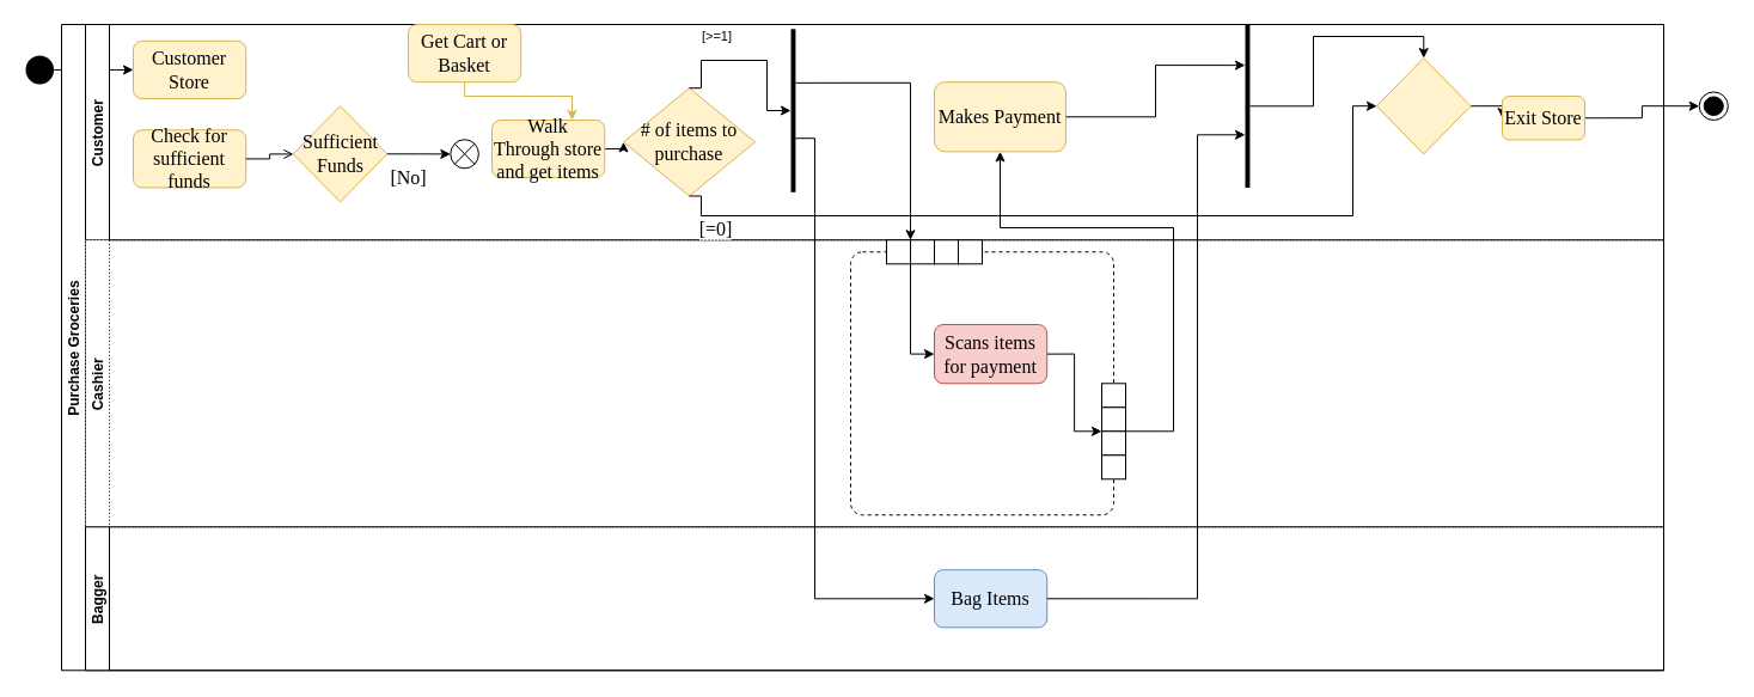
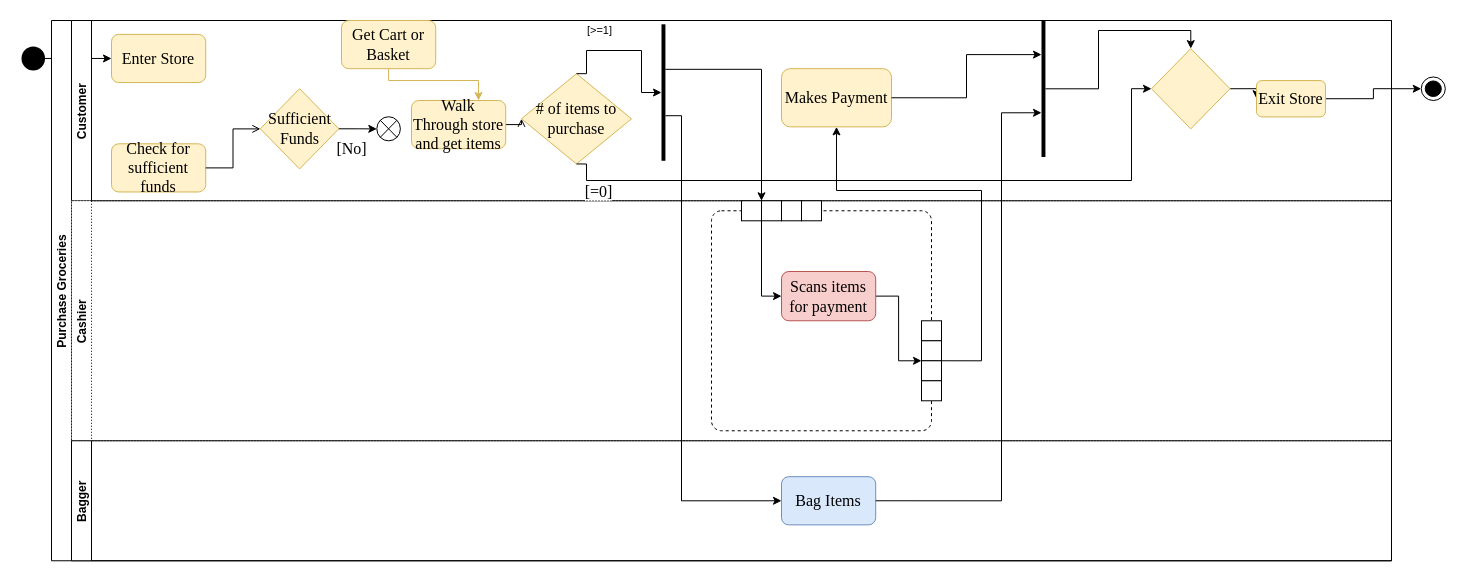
  <mxCell id="0" />
  <mxCell id="1" parent="0" />
  <mxCell id="2" style="edgeStyle=orthogonalEdgeStyle;rounded=0;orthogonalLoop=1;jettySize=auto;html=1;exitX=1;exitY=0.5;exitDx=0;exitDy=0;entryX=0;entryY=0.5;entryDx=0;entryDy=0;fontFamily=Times New Roman;fontSize=16;" parent="1" source="3" target="15" edge="1"><mxGeometry relative="1" as="geometry" /></mxCell>
  <mxCell id="3" value="" style="ellipse;fillColor=#000000;strokeColor=none;fontFamily=Times New Roman;fontSize=16;" parent="1" vertex="1"><mxGeometry x="20.997" y="45.923" width="23.551" height="24.085" as="geometry" /></mxCell>
  <mxCell id="4" value="" style="ellipse;html=1;shape=endState;fillColor=strokeColor;fontFamily=Times New Roman;fontSize=16;rotation=-90;" parent="1" vertex="1"><mxGeometry x="1421.001" y="76.195" width="23.551" height="24.085" as="geometry" /></mxCell>
  <mxCell id="5" style="edgeStyle=orthogonalEdgeStyle;rounded=0;orthogonalLoop=1;jettySize=auto;html=1;exitX=1;exitY=0.5;exitDx=0;exitDy=0;entryX=0.5;entryY=0;entryDx=0;entryDy=0;fontFamily=Times New Roman;fontSize=16;" parent="1" source="25" target="4" edge="1"><mxGeometry relative="1" as="geometry" /></mxCell>
  <mxCell id="6" value="Purchase Groceries" style="swimlane;childLayout=stackLayout;resizeParent=1;resizeParentMax=0;horizontal=0;startSize=20;horizontalStack=0;" parent="1" vertex="1"><mxGeometry x="51" y="20" width="1340" height="540.28" as="geometry" /></mxCell>
  <mxCell id="7" value="Customer" style="swimlane;startSize=20;horizontal=0;" parent="6" vertex="1"><mxGeometry x="20" width="1320" height="180.28" as="geometry" /></mxCell>
  <mxCell id="8" value="" style="html=1;points=[[0,0.5,0,0,0],[1,0.33,0,0,0],[1,0.67,0,0,0]];perimeter=orthogonalPerimeter;fillColor=#000000;strokeColor=none;fontFamily=Times New Roman;fontSize=16;" parent="7" vertex="1"><mxGeometry x="590.004" y="3.803" width="3.925" height="136.479" as="geometry" /></mxCell>
  <mxCell id="9" value="" style="html=1;perimeter=orthogonalPerimeter;fillColor=#000000;strokeColor=none;fontFamily=Times New Roman;fontSize=16;" parent="7" vertex="1"><mxGeometry x="970.001" y="0.003" width="3.925" height="136.479" as="geometry" /></mxCell>
  <mxCell id="10" value="Makes Payment" style="whiteSpace=wrap;html=1;rounded=1;fontSize=16;fillColor=#fff2cc;strokeColor=#d6b656;fontFamily=Times New Roman;" parent="7" vertex="1"><mxGeometry x="710" y="48.18" width="110.01" height="58.17" as="geometry" /></mxCell>
  <mxCell id="11" style="edgeStyle=orthogonalEdgeStyle;rounded=0;orthogonalLoop=1;jettySize=auto;html=1;exitX=1;exitY=0.5;exitDx=0;exitDy=0;entryX=0;entryY=0.25;entryDx=0;entryDy=0;fontFamily=Times New Roman;fontSize=16;" parent="7" source="10" target="9" edge="1"><mxGeometry relative="1" as="geometry" /></mxCell>
  <mxCell id="12" style="edgeStyle=orthogonalEdgeStyle;rounded=0;orthogonalLoop=1;jettySize=auto;html=1;exitX=1;exitY=0.5;exitDx=0;exitDy=0;entryX=0;entryY=0.5;entryDx=0;entryDy=0;" parent="7" source="13" target="25" edge="1"><mxGeometry relative="1" as="geometry" /></mxCell>
  <mxCell id="13" value="" style="rhombus;whiteSpace=wrap;html=1;fontSize=16;fontFamily=Times New Roman;fillColor=#fff2cc;strokeColor=#d6b656;" parent="7" vertex="1"><mxGeometry x="1080.005" y="28.1" width="78.505" height="80.282" as="geometry" /></mxCell>
  <mxCell id="14" value="" style="edgeStyle=orthogonalEdgeStyle;rounded=0;orthogonalLoop=1;jettySize=auto;html=1;entryX=0.5;entryY=0;entryDx=0;entryDy=0;" parent="7" source="9" target="13" edge="1"><mxGeometry relative="1" as="geometry"><Array as="points"><mxPoint x="1027" y="68" /><mxPoint x="1027" y="10" /><mxPoint x="1119" y="10" /></Array></mxGeometry></mxCell>
- <mxCell id="15" value="Customer Store" style="rounded=1;whiteSpace=wrap;html=1;fontSize=16;fillColor=#fff2cc;strokeColor=#d6b656;fontFamily=Times New Roman;" parent="7" vertex="1"><mxGeometry x="40" y="13.878" width="94.206" height="48.169" as="geometry" /></mxCell>
- <mxCell id="16" value="Check for sufficient funds" style="whiteSpace=wrap;html=1;fontSize=16;fontFamily=Times New Roman;fillColor=#fff2cc;strokeColor=#d6b656;rounded=1;" parent="7" vertex="1"><mxGeometry x="40" y="88.312" width="94.206" height="48.169" as="geometry" /></mxCell>
- <mxCell id="17" value="Sufficient Funds" style="rhombus;whiteSpace=wrap;html=1;fontSize=16;fontFamily=Times New Roman;fillColor=#fff2cc;strokeColor=#d6b656;rounded=1;arcSize=0;" parent="7" vertex="1"><mxGeometry x="173.828" y="68.166" width="78.505" height="80.282" as="geometry" /></mxCell>
+ <mxCell id="15" value="Enter Store" style="rounded=1;whiteSpace=wrap;html=1;fontSize=16;fillColor=#fff2cc;strokeColor=#d6b656;fontFamily=Times New Roman;" parent="7" vertex="1"><mxGeometry x="40" y="13.878" width="94.206" height="48.169" as="geometry" /></mxCell>
+ <mxCell id="16" value="Check for sufficient funds" style="whiteSpace=wrap;html=1;fontSize=16;fontFamily=Times New Roman;fillColor=#fff2cc;strokeColor=#d6b656;rounded=1;" parent="7" vertex="1"><mxGeometry x="40" y="123.312" width="94.206" height="48.169" as="geometry" /></mxCell>
+ <mxCell id="17" value="Sufficient Funds" style="rhombus;whiteSpace=wrap;html=1;fontSize=16;fontFamily=Times New Roman;fillColor=#fff2cc;strokeColor=#d6b656;rounded=1;arcSize=0;" parent="7" vertex="1"><mxGeometry x="188.828" y="68.166" width="78.505" height="80.282" as="geometry" /></mxCell>
  <mxCell id="18" value="" style="edgeStyle=orthogonalEdgeStyle;rounded=0;orthogonalLoop=1;jettySize=auto;html=1;fontFamily=Times New Roman;fontSize=16;endArrow=open;" parent="7" source="16" target="17" edge="1"><mxGeometry relative="1" as="geometry" /></mxCell>
- <mxCell id="19" style="edgeStyle=orthogonalEdgeStyle;rounded=0;orthogonalLoop=1;jettySize=auto;html=1;exitX=1;exitY=0.5;exitDx=0;exitDy=0;entryX=0;entryY=0.5;entryDx=0;entryDy=0;" parent="7" source="20" target="26" edge="1"><mxGeometry relative="1" as="geometry" /></mxCell>
+ <mxCell id="19" style="edgeStyle=orthogonalEdgeStyle;rounded=0;orthogonalLoop=1;jettySize=auto;html=1;exitX=1;exitY=0.5;exitDx=0;exitDy=0;entryX=0;entryY=0.5;entryDx=0;entryDy=0;endArrow=open;" parent="7" source="20" target="26" edge="1"><mxGeometry relative="1" as="geometry" /></mxCell>
  <mxCell id="20" value="Walk Through store and get items" style="whiteSpace=wrap;html=1;rounded=1;fontSize=16;fillColor=#fff2cc;strokeColor=#d6b656;fontFamily=Times New Roman;" parent="7" vertex="1"><mxGeometry x="339.998" y="80" width="94.206" height="48.169" as="geometry" /></mxCell>
  <mxCell id="21" value="Get Cart or Basket" style="whiteSpace=wrap;html=1;rounded=1;fontSize=16;fillColor=#fff2cc;strokeColor=#d6b656;fontFamily=Times New Roman;" parent="7" vertex="1"><mxGeometry x="269.998" y="0.008" width="94.206" height="48.169" as="geometry" /></mxCell>
  <mxCell id="22" value="" style="edgeStyle=orthogonalEdgeStyle;rounded=0;orthogonalLoop=1;jettySize=auto;html=1;fontSize=16;fillColor=#fff2cc;strokeColor=#d6b656;fontFamily=Times New Roman;" parent="7" source="21" target="20" edge="1"><mxGeometry relative="1" as="geometry"><Array as="points"><mxPoint x="317" y="60" /><mxPoint x="407" y="60" /></Array></mxGeometry></mxCell>
  <mxCell id="23" value="" style="shape=sumEllipse;perimeter=ellipsePerimeter;whiteSpace=wrap;html=1;backgroundOutline=1;fontFamily=Times New Roman;fontSize=16;" parent="7" vertex="1"><mxGeometry x="305.325" y="96.261" width="23.551" height="24.085" as="geometry" /></mxCell>
  <mxCell id="24" value="[No]" style="edgeStyle=orthogonalEdgeStyle;rounded=0;orthogonalLoop=1;jettySize=auto;html=1;exitX=1;exitY=0.5;exitDx=0;exitDy=0;fontFamily=Times New Roman;fontSize=16;" parent="7" source="17" target="23" edge="1"><mxGeometry x="-0.333" y="-20" relative="1" as="geometry"><mxPoint as="offset" /></mxGeometry></mxCell>
  <mxCell id="25" value="Exit Store" style="whiteSpace=wrap;html=1;rounded=1;fontSize=16;fillColor=#fff2cc;strokeColor=#d6b656;fontFamily=Times New Roman;" parent="7" vertex="1"><mxGeometry x="1185" y="60.07" width="68.97" height="36.34" as="geometry" /></mxCell>
  <mxCell id="26" value="# of items to purchase" style="rhombus;whiteSpace=wrap;html=1;fontSize=16;fontFamily=Times New Roman;fillColor=#fff2cc;strokeColor=#d6b656;rounded=1;arcSize=0;" parent="7" vertex="1"><mxGeometry x="450" y="53.17" width="110" height="90.28" as="geometry" /></mxCell>
  <mxCell id="27" style="edgeStyle=orthogonalEdgeStyle;rounded=0;orthogonalLoop=1;jettySize=auto;html=1;exitX=0.5;exitY=1;exitDx=0;exitDy=0;fontFamily=Times New Roman;fontSize=16;entryX=0;entryY=0.5;entryDx=0;entryDy=0;" parent="7" source="26" target="13" edge="1"><mxGeometry relative="1" as="geometry"><mxPoint x="852.897" y="222.254" as="targetPoint" /><Array as="points"><mxPoint x="515" y="160" /><mxPoint x="1060" y="160" /><mxPoint x="1060" y="68" /></Array></mxGeometry></mxCell>
  <mxCell id="28" value="[=0]" style="edgeLabel;html=1;align=center;verticalAlign=middle;resizable=0;points=[];fontSize=16;fontFamily=Times New Roman;" parent="27" vertex="1" connectable="0"><mxGeometry x="-0.821" y="-1" relative="1" as="geometry"><mxPoint x="-23" y="9" as="offset" /></mxGeometry></mxCell>
  <mxCell id="29" value="[&amp;gt;=1]" style="edgeStyle=orthogonalEdgeStyle;rounded=0;orthogonalLoop=1;jettySize=auto;html=1;exitX=0.5;exitY=0;exitDx=0;exitDy=0;entryX=0;entryY=0.5;entryDx=0;entryDy=0;entryPerimeter=0;" parent="7" source="26" target="8" edge="1"><mxGeometry x="-0.388" y="20" relative="1" as="geometry"><Array as="points"><mxPoint x="515" y="30" /><mxPoint x="570" y="30" /><mxPoint x="570" y="72" /></Array><mxPoint as="offset" /></mxGeometry></mxCell>
  <mxCell id="30" value="Cashier" style="swimlane;startSize=20;horizontal=0;dashed=1;dashPattern=1 2;" parent="6" vertex="1"><mxGeometry x="20" y="180.28" width="1320" height="240.0" as="geometry" /></mxCell>
  <mxCell id="31" value="" style="html=1;dashed=1;rounded=1;absoluteArcSize=1;arcSize=20;verticalAlign=top;align=left;spacingTop=20;spacingLeft=20;" parent="30" vertex="1"><mxGeometry x="640" y="10" width="220" height="220" as="geometry" /></mxCell>
  <mxCell id="32" style="edgeStyle=orthogonalEdgeStyle;rounded=0;orthogonalLoop=1;jettySize=auto;html=1;exitX=0.25;exitY=1;exitDx=0;exitDy=0;entryX=0;entryY=0.5;entryDx=0;entryDy=0;strokeColor=#000000;" parent="31" source="33" target="44" edge="1"><mxGeometry relative="1" as="geometry" /></mxCell>
  <mxCell id="33" value="" style="group;resizeWidth=0;resizeHeight=0;" parent="31" vertex="1"><mxGeometry width="80" height="20" relative="1" as="geometry"><mxPoint x="30" y="-10" as="offset" /></mxGeometry></mxCell>
  <mxCell id="34" value="" style="resizeWidth=0;resizeHeight=0;points=[[0,0],[0.5,0],[1,0]];" parent="33" vertex="1"><mxGeometry width="20" height="20" relative="1" as="geometry"><mxPoint as="offset" /></mxGeometry></mxCell>
  <mxCell id="35" value="" style="resizeWidth=0;resizeHeight=0;points=[[0,0],[0.5,0],[1,0]];" parent="33" vertex="1"><mxGeometry width="20" height="20" relative="1" as="geometry"><mxPoint x="20" as="offset" /></mxGeometry></mxCell>
  <mxCell id="36" value="" style="resizeWidth=0;resizeHeight=0;points=[[0,0],[0.5,0],[1,0]];" parent="33" vertex="1"><mxGeometry width="20" height="20" relative="1" as="geometry"><mxPoint x="40" as="offset" /></mxGeometry></mxCell>
  <mxCell id="37" value="" style="resizeWidth=0;resizeHeight=0;points=[[0,0],[0.5,0],[1,0]];" parent="33" vertex="1"><mxGeometry width="20" height="20" relative="1" as="geometry"><mxPoint x="60" as="offset" /></mxGeometry></mxCell>
  <mxCell id="38" value="" style="group;resizeWidth=0;resizeHeight=0;" parent="31" vertex="1"><mxGeometry x="1" y="1" width="20" height="80" relative="1" as="geometry"><mxPoint x="-10" y="-110" as="offset" /></mxGeometry></mxCell>
  <mxCell id="39" value="" style="resizeWidth=0;resizeHeight=0;points=[[0,0],[0.5,0],[1,0]];" parent="38" vertex="1"><mxGeometry width="20" height="20" relative="1" as="geometry"><mxPoint as="offset" /></mxGeometry></mxCell>
  <mxCell id="40" value="" style="resizeWidth=0;resizeHeight=0;points=[[0,0],[0.5,0],[1,0]];" parent="38" vertex="1"><mxGeometry width="20" height="20" relative="1" as="geometry"><mxPoint y="20" as="offset" /></mxGeometry></mxCell>
  <mxCell id="41" value="" style="resizeWidth=0;resizeHeight=0;points=[[0,0],[0.5,0],[1,0]];" parent="38" vertex="1"><mxGeometry width="20" height="20" relative="1" as="geometry"><mxPoint y="40" as="offset" /></mxGeometry></mxCell>
  <mxCell id="42" value="" style="resizeWidth=0;resizeHeight=0;points=[[0,0],[0.5,0],[1,0]];" parent="38" vertex="1"><mxGeometry width="20" height="20" relative="1" as="geometry"><mxPoint y="60" as="offset" /></mxGeometry></mxCell>
  <mxCell id="43" style="edgeStyle=orthogonalEdgeStyle;rounded=0;orthogonalLoop=1;jettySize=auto;html=1;exitX=1;exitY=0.5;exitDx=0;exitDy=0;entryX=0;entryY=0.5;entryDx=0;entryDy=0;strokeColor=#000000;" parent="31" source="44" target="38" edge="1"><mxGeometry relative="1" as="geometry" /></mxCell>
  <mxCell id="44" value="Scans items for payment" style="whiteSpace=wrap;html=1;rounded=1;fontSize=16;fillColor=#f8cecc;strokeColor=#b85450;fontFamily=Times New Roman;" parent="31" vertex="1"><mxGeometry x="70" y="60.72" width="94.21" height="49.28" as="geometry" /></mxCell>
  <mxCell id="45" value="Bagger" style="swimlane;startSize=20;horizontal=0;" parent="6" vertex="1"><mxGeometry x="20" y="420.28" width="1320" height="120" as="geometry" /></mxCell>
  <mxCell id="46" value="Bag Items" style="rounded=1;whiteSpace=wrap;html=1;fontFamily=Times New Roman;fontSize=16;fillColor=#dae8fc;strokeColor=#6c8ebf;" parent="45" vertex="1"><mxGeometry x="710.0" y="35.912" width="94.206" height="48.169" as="geometry" /></mxCell>
  <mxCell id="47" style="edgeStyle=orthogonalEdgeStyle;rounded=0;orthogonalLoop=1;jettySize=auto;html=1;exitX=1;exitY=0.5;exitDx=0;exitDy=0;entryX=0;entryY=0.676;entryDx=0;entryDy=0;fontFamily=Times New Roman;fontSize=16;entryPerimeter=0;" parent="6" source="46" target="9" edge="1"><mxGeometry relative="1" as="geometry"><Array as="points"><mxPoint x="950" y="480" /><mxPoint x="950" y="92" /></Array></mxGeometry></mxCell>
  <mxCell id="48" value="" style="edgeStyle=orthogonalEdgeStyle;rounded=0;orthogonalLoop=1;jettySize=auto;html=1;fontSize=16;fillColor=#fff2cc;strokeColor=#000000;fontFamily=Times New Roman;exitX=1;exitY=0;exitDx=0;exitDy=0;" parent="6" source="41" target="10" edge="1"><mxGeometry relative="1" as="geometry"><Array as="points"><mxPoint x="930" y="340" /><mxPoint x="930" y="170" /><mxPoint x="785" y="170" /></Array></mxGeometry></mxCell>
  <mxCell id="49" style="edgeStyle=orthogonalEdgeStyle;rounded=0;orthogonalLoop=1;jettySize=auto;html=1;exitX=1;exitY=0.33;exitDx=0;exitDy=0;exitPerimeter=0;entryX=1;entryY=0;entryDx=0;entryDy=0;" parent="6" source="8" target="34" edge="1"><mxGeometry relative="1" as="geometry" /></mxCell>
  <mxCell id="50" style="edgeStyle=orthogonalEdgeStyle;rounded=0;orthogonalLoop=1;jettySize=auto;html=1;exitX=1;exitY=0.67;exitDx=0;exitDy=0;exitPerimeter=0;entryX=0;entryY=0.5;entryDx=0;entryDy=0;" parent="6" source="8" target="46" edge="1"><mxGeometry relative="1" as="geometry"><Array as="points"><mxPoint x="630" y="95" /><mxPoint x="630" y="480" /></Array></mxGeometry></mxCell>
